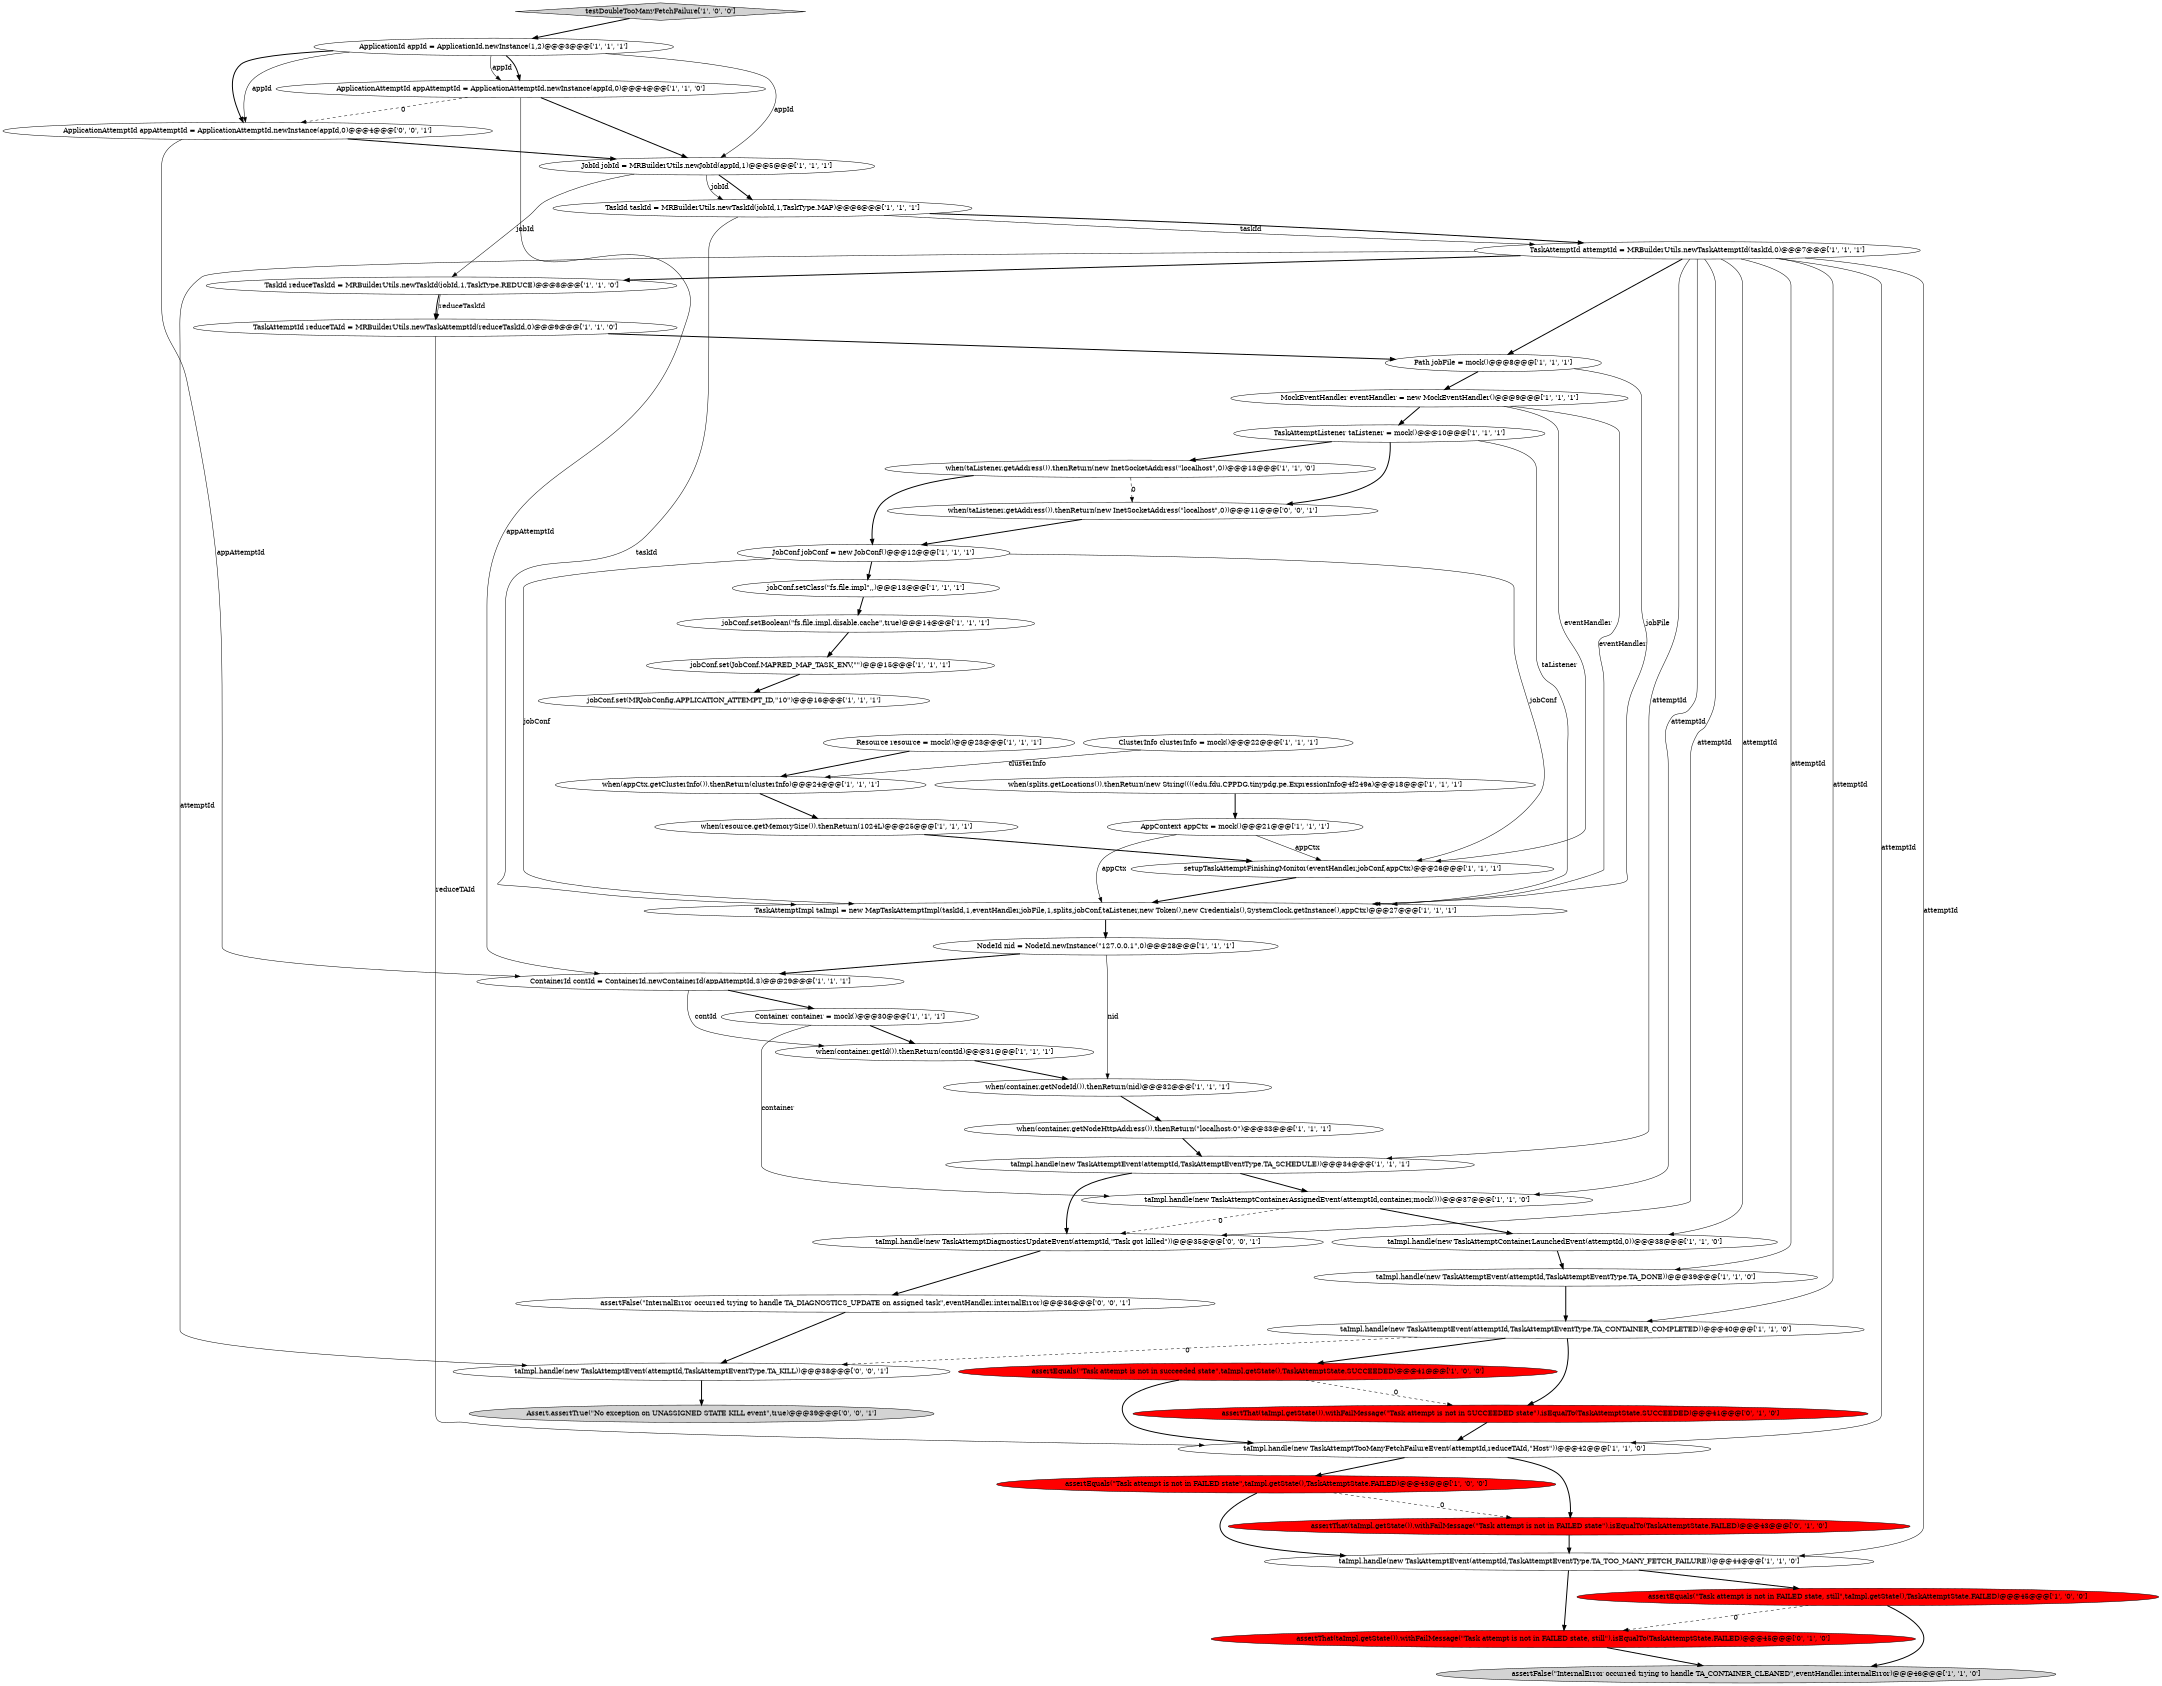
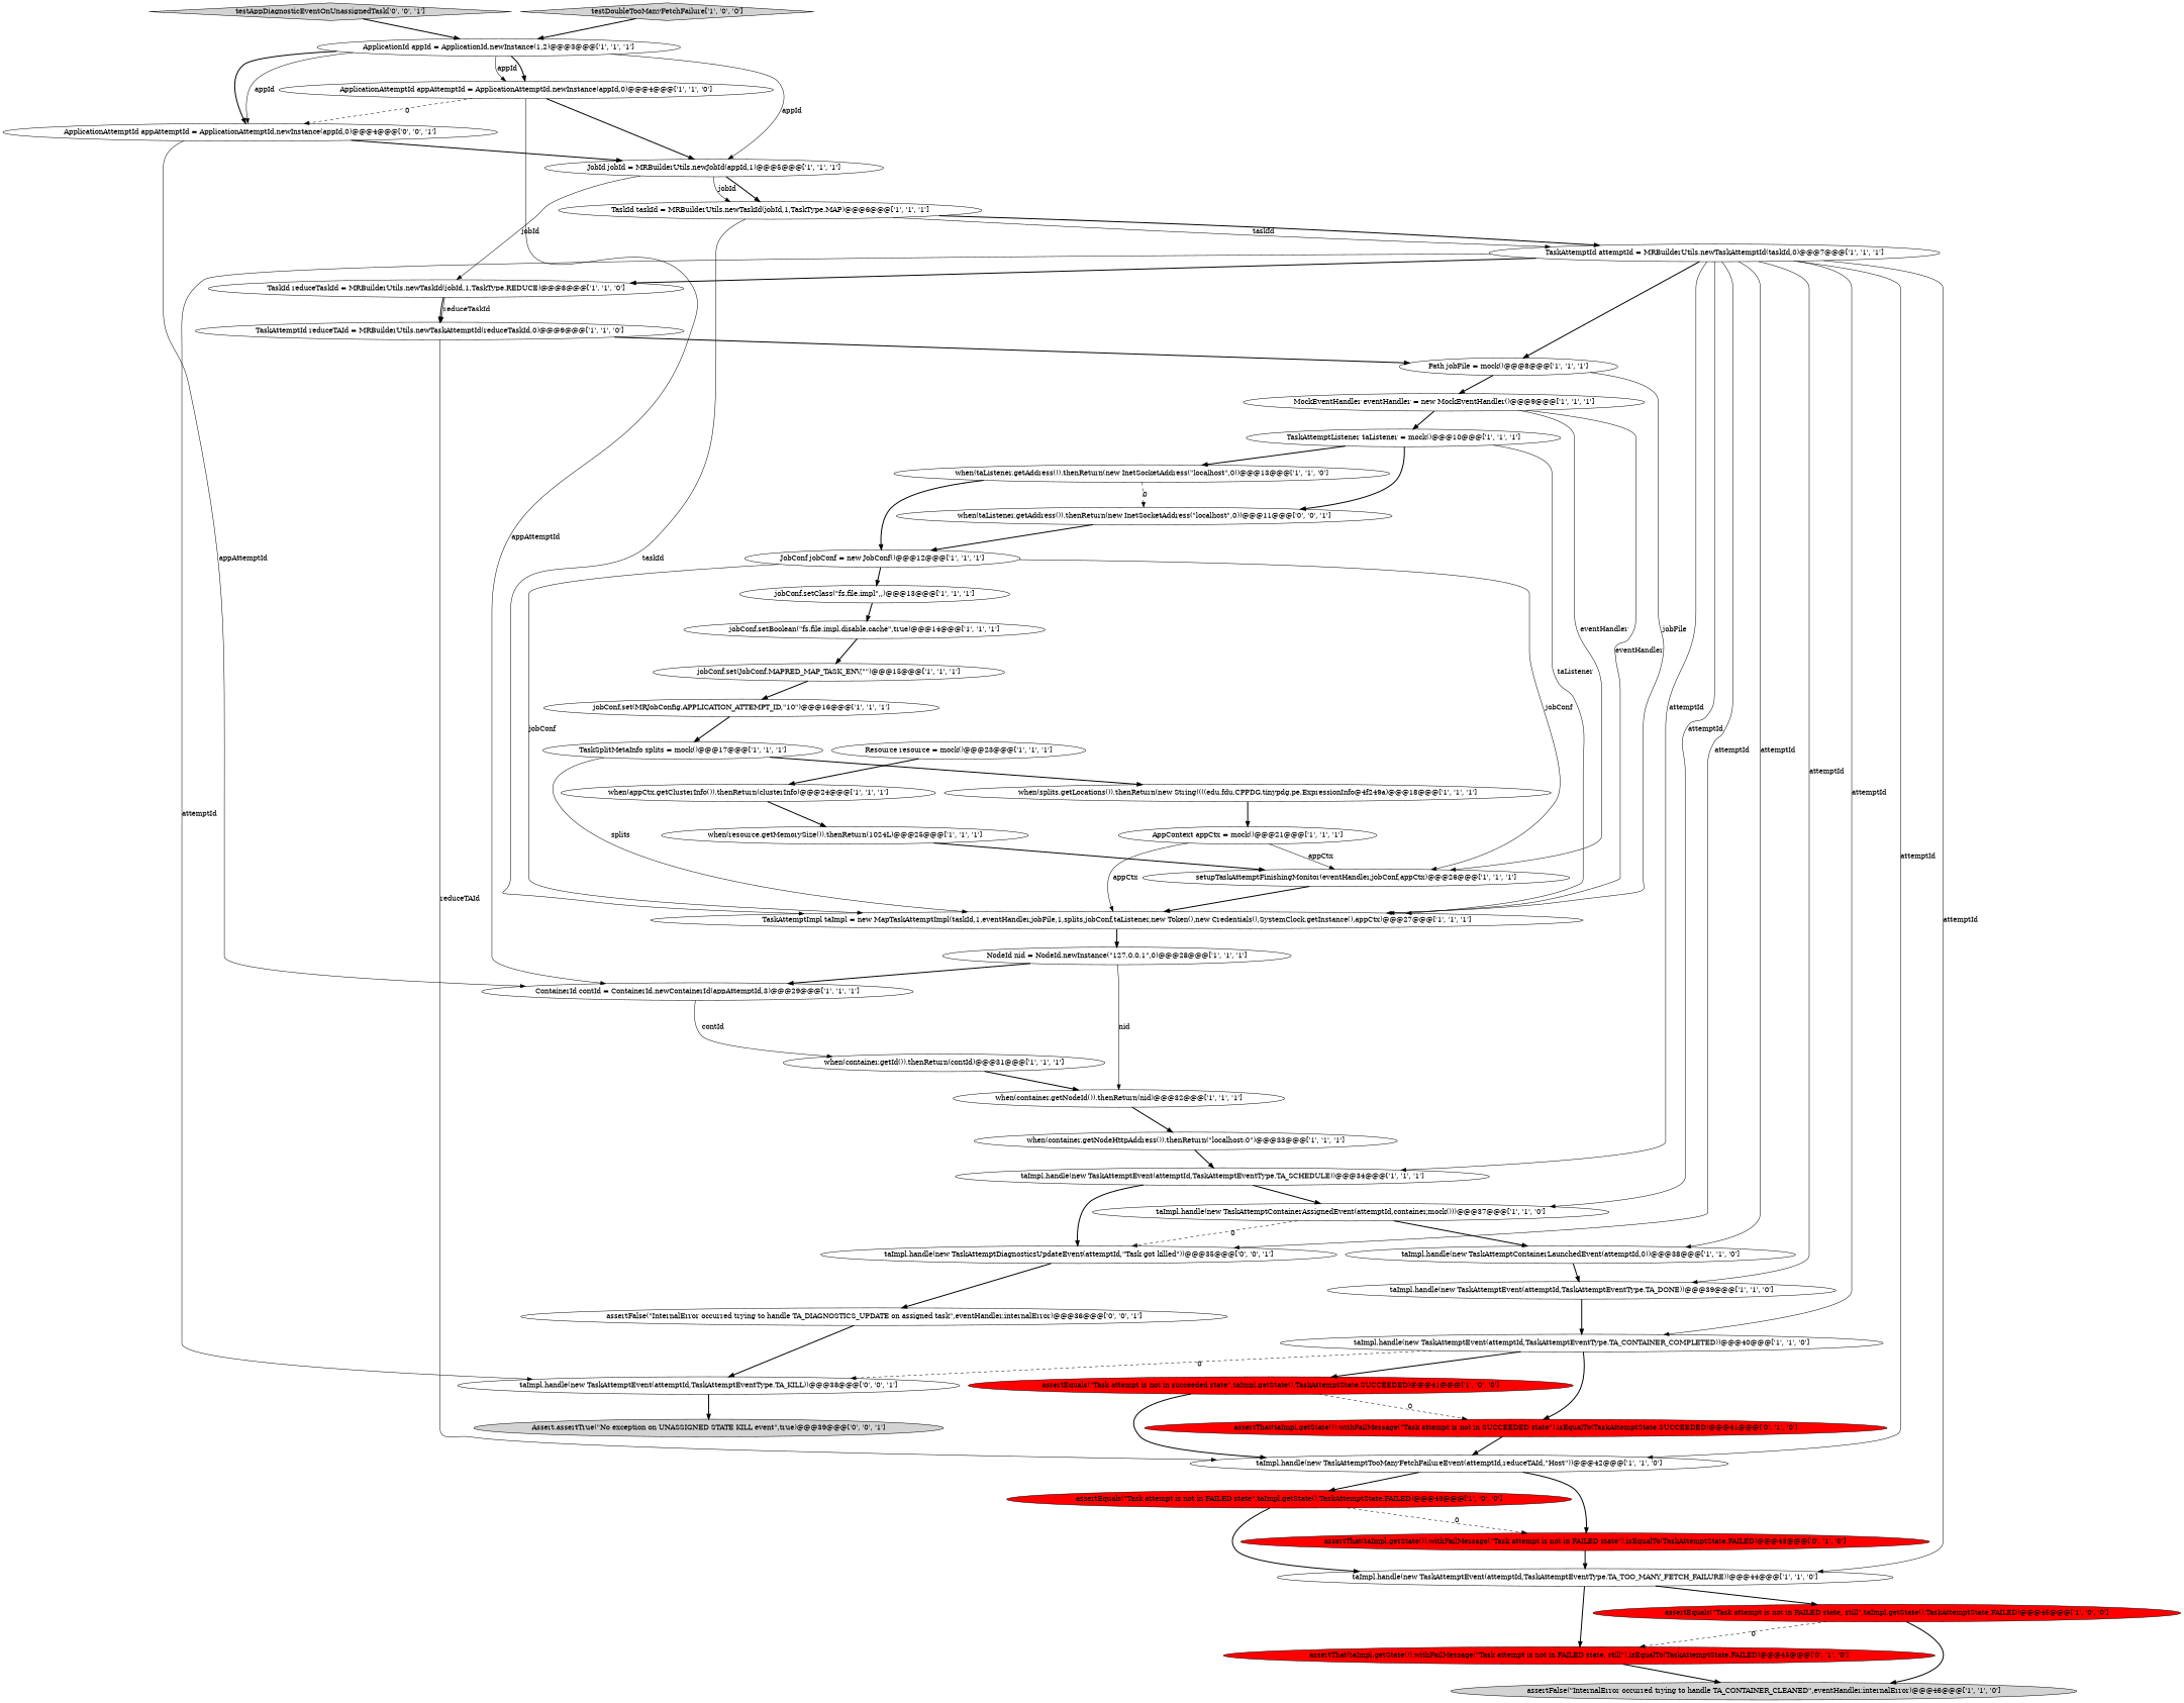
  digraph {
    node [fillcolor=white shape=ellipse style=filled]
    edge [style=bold]
    n1 [label="when(container.getNodeHttpAddress()).thenReturn(\"localhost:0\")@@@33@@@['1', '1', '1']"]
    n2 [label="taImpl.handle(new TaskAttemptEvent(attemptId,TaskAttemptEventType.TA_SCHEDULE))@@@34@@@['1', '1', '1']"]
    n3 [label="taImpl.handle(new TaskAttemptContainerAssignedEvent(attemptId,container,mock()))@@@37@@@['1', '1', '0']"]
    n4 [label="taImpl.handle(new TaskAttemptDiagnosticsUpdateEvent(attemptId,\"Task got killed\"))@@@35@@@['0', '0', '1']"]
    n5 [label="ApplicationAttemptId appAttemptId = ApplicationAttemptId.newInstance(appId,0)@@@4@@@['1', '1', '0']"]
    n6 [label="ContainerId contId = ContainerId.newContainerId(appAttemptId,3)@@@29@@@['1', '1', '1']"]
    n7 [label="JobId jobId = MRBuilderUtils.newJobId(appId,1)@@@5@@@['1', '1', '1']"]
    n8 [label="ApplicationAttemptId appAttemptId = ApplicationAttemptId.newInstance(appId,0)@@@4@@@['0', '0', '1']"]
    n9 [label="when(container.getId()).thenReturn(contId)@@@31@@@['1', '1', '1']"]
-   n10 [label="Container container = mock()@@@30@@@['1', '1', '1']"]
    n11 [label="TaskId taskId = MRBuilderUtils.newTaskId(jobId,1,TaskType.MAP)@@@6@@@['1', '1', '1']"]
    n12 [label="TaskId reduceTaskId = MRBuilderUtils.newTaskId(jobId,1,TaskType.REDUCE)@@@8@@@['1', '1', '0']"]
    n13 [label="TaskAttemptId attemptId = MRBuilderUtils.newTaskAttemptId(taskId,0)@@@7@@@['1', '1', '1']"]
    n14 [label="TaskAttemptImpl taImpl = new MapTaskAttemptImpl(taskId,1,eventHandler,jobFile,1,splits,jobConf,taListener,new Token(),new Credentials(),SystemClock.getInstance(),appCtx)@@@27@@@['1', '1', '1']"]
    n15 [label="taImpl.handle(new TaskAttemptEvent(attemptId,TaskAttemptEventType.TA_CONTAINER_COMPLETED))@@@40@@@['1', '1', '0']"]
    n16 [label="taImpl.handle(new TaskAttemptEvent(attemptId,TaskAttemptEventType.TA_KILL))@@@38@@@['0', '0', '1']"]
    n17 [label="taImpl.handle(new TaskAttemptContainerLaunchedEvent(attemptId,0))@@@38@@@['1', '1', '0']"]
    n18 [label="taImpl.handle(new TaskAttemptEvent(attemptId,TaskAttemptEventType.TA_DONE))@@@39@@@['1', '1', '0']"]
    n19 [label="Path jobFile = mock()@@@8@@@['1', '1', '1']"]
    n20 [label="taImpl.handle(new TaskAttemptEvent(attemptId,TaskAttemptEventType.TA_TOO_MANY_FETCH_FAILURE))@@@44@@@['1', '1', '0']"]
    n21 [label="taImpl.handle(new TaskAttemptTooManyFetchFailureEvent(attemptId,reduceTAId,\"Host\"))@@@42@@@['1', '1', '0']"]
    n22 [label="NodeId nid = NodeId.newInstance(\"127.0.0.1\",0)@@@28@@@['1', '1', '1']"]
    n23 [label="when(splits.getLocations()).thenReturn(new String((((edu.fdu.CPPDG.tinypdg.pe.ExpressionInfo@4f249a)@@@18@@@['1', '1', '1']"]
    n24 [label="AppContext appCtx = mock()@@@21@@@['1', '1', '1']"]
    n25 [label="setupTaskAttemptFinishingMonitor(eventHandler,jobConf,appCtx)@@@26@@@['1', '1', '1']"]
    n26 [label="jobConf.setBoolean(\"fs.file.impl.disable.cache\",true)@@@14@@@['1', '1', '1']"]
    n27 [label="jobConf.set(JobConf.MAPRED_MAP_TASK_ENV,\"\")@@@15@@@['1', '1', '1']"]
    n28 [label="jobConf.set(MRJobConfig.APPLICATION_ATTEMPT_ID,\"10\")@@@16@@@['1', '1', '1']"]
    n29 [fillcolor=lightgray label="Assert.assertTrue(\"No exception on UNASSIGNED STATE KILL event\",true)@@@39@@@['0', '0', '1']"]
    n30 [label="ApplicationId appId = ApplicationId.newInstance(1,2)@@@3@@@['1', '1', '1']"]
    n31 [label="MockEventHandler eventHandler = new MockEventHandler()@@@9@@@['1', '1', '1']"]
    n32 [label="TaskAttemptListener taListener = mock()@@@10@@@['1', '1', '1']"]
    n33 [label="when(taListener.getAddress()).thenReturn(new InetSocketAddress(\"localhost\",0))@@@11@@@['0', '0', '1']"]
    n34 [label="when(taListener.getAddress()).thenReturn(new InetSocketAddress(\"localhost\",0))@@@13@@@['1', '1', '0']"]
    n35 [fillcolor=red label="assertThat(taImpl.getState()).withFailMessage(\"Task attempt is not in SUCCEEDED state\").isEqualTo(TaskAttemptState.SUCCEEDED)@@@41@@@['0', '1', '0']"]
    n36 [fillcolor=red label="assertEquals(\"Task attempt is not in succeeded state\",taImpl.getState(),TaskAttemptState.SUCCEEDED)@@@41@@@['1', '0', '0']"]
    n37 [label="assertFalse(\"InternalError occurred trying to handle TA_DIAGNOSTICS_UPDATE on assigned task\",eventHandler.internalError)@@@36@@@['0', '0', '1']"]
+   n38 [label="TaskSplitMetaInfo splits = mock()@@@17@@@['1', '1', '1']"]
    n39 [label="when(container.getNodeId()).thenReturn(nid)@@@32@@@['1', '1', '1']"]
-   n40 [label="ClusterInfo clusterInfo = mock()@@@22@@@['1', '1', '1']"]
    n41 [label="when(appCtx.getClusterInfo()).thenReturn(clusterInfo)@@@24@@@['1', '1', '1']"]
    n42 [label="when(resource.getMemorySize()).thenReturn(1024L)@@@25@@@['1', '1', '1']"]
    n43 [label="Resource resource = mock()@@@23@@@['1', '1', '1']"]
    n44 [label="JobConf jobConf = new JobConf()@@@12@@@['1', '1', '1']"]
    n45 [label="jobConf.setClass(\"fs.file.impl\",,)@@@13@@@['1', '1', '1']"]
    n46 [fillcolor=lightgray label="assertFalse(\"InternalError occurred trying to handle TA_CONTAINER_CLEANED\",eventHandler.internalError)@@@46@@@['1', '1', '0']"]
    n47 [fillcolor=red label="assertThat(taImpl.getState()).withFailMessage(\"Task attempt is not in FAILED state, still\").isEqualTo(TaskAttemptState.FAILED)@@@45@@@['0', '1', '0']"]
    n48 [fillcolor=red label="assertEquals(\"Task attempt is not in FAILED state, still\",taImpl.getState(),TaskAttemptState.FAILED)@@@45@@@['1', '0', '0']"]
    n49 [fillcolor=red label="assertThat(taImpl.getState()).withFailMessage(\"Task attempt is not in FAILED state\").isEqualTo(TaskAttemptState.FAILED)@@@43@@@['0', '1', '0']"]
    n50 [fillcolor=red label="assertEquals(\"Task attempt is not in FAILED state\",taImpl.getState(),TaskAttemptState.FAILED)@@@43@@@['1', '0', '0']"]
    n51 [label="TaskAttemptId reduceTAId = MRBuilderUtils.newTaskAttemptId(reduceTaskId,0)@@@9@@@['1', '1', '0']"]
+   n52 [fillcolor=lightgray label="testAppDiagnosticEventOnUnassignedTask['0', '0', '1']" shape=diamond]
    n53 [fillcolor=lightgray label="testDoubleTooManyFetchFailure['1', '0', '0']" shape=diamond]
    n1 -> n2
    n2 -> n3
    n2 -> n4
    n3 -> n4 [label=0 style=dashed]
    n3 -> n17
    n4 -> n37
    n5 -> n6 [label=appAttemptId style=solid]
    n5 -> n7
    n5 -> n8 [label=0 style=dashed]
    n6 -> n9 [label=contId style=solid]
-   n6 -> n10
    n7 -> n11
    n7 -> n11 [label=jobId style=solid]
    n7 -> n12 [label=jobId style=solid]
    n8 -> n6 [label=appAttemptId style=solid]
    n8 -> n7
    n9 -> n39
-   n10 -> n3 [label=container style=solid]
-   n10 -> n9
    n11 -> n13 [label=taskId style=solid]
    n11 -> n13
    n11 -> n14 [label=taskId style=solid]
    n12 -> n51 [label=reduceTaskId style=solid]
    n12 -> n51
    n13 -> n2 [label=attemptId style=solid]
    n13 -> n3 [label=attemptId style=solid]
    n13 -> n4 [label=attemptId style=solid]
    n13 -> n12
    n13 -> n15 [label=attemptId style=solid]
    n13 -> n16 [label=attemptId style=solid]
    n13 -> n17 [label=attemptId style=solid]
    n13 -> n18 [label=attemptId style=solid]
    n13 -> n19
    n13 -> n20 [label=attemptId style=solid]
    n13 -> n21 [label=attemptId style=solid]
    n14 -> n22
    n15 -> n16 [label=0 style=dashed]
    n15 -> n35
    n15 -> n36
    n16 -> n29
    n17 -> n18
    n18 -> n15
    n19 -> n14 [label=jobFile style=solid]
    n19 -> n31
    n20 -> n47
    n20 -> n48
    n21 -> n49
    n21 -> n50
    n22 -> n6
    n22 -> n39 [label=nid style=solid]
    n23 -> n24
    n24 -> n14 [label=appCtx style=solid]
    n24 -> n25 [label=appCtx style=solid]
    n25 -> n14
    n26 -> n27
    n27 -> n28
+   n28 -> n38
    n30 -> n5
    n30 -> n5 [label=appId style=solid]
    n30 -> n7 [label=appId style=solid]
    n30 -> n8
    n30 -> n8 [label=appId style=solid]
    n31 -> n14 [label=eventHandler style=solid]
    n31 -> n25 [label=eventHandler style=solid]
    n31 -> n32
    n32 -> n14 [label=taListener style=solid]
    n32 -> n33
    n32 -> n34
    n33 -> n44
    n34 -> n33 [label=0 style=dashed]
    n34 -> n44
    n35 -> n21
    n36 -> n21
    n36 -> n35 [label=0 style=dashed]
    n37 -> n16
+   n38 -> n14 [label=splits style=solid]
+   n38 -> n23
    n39 -> n1
-   n40 -> n41 [label=clusterInfo style=solid]
    n41 -> n42
    n42 -> n25
    n43 -> n41
    n44 -> n14 [label=jobConf style=solid]
    n44 -> n25 [label=jobConf style=solid]
    n44 -> n45
    n45 -> n26
    n47 -> n46
    n48 -> n46
    n48 -> n47 [label=0 style=dashed]
    n49 -> n20
    n50 -> n20
    n50 -> n49 [label=0 style=dashed]
    n51 -> n19
    n51 -> n21 [label=reduceTAId style=solid]
+   n52 -> n30
    n53 -> n30
  }
